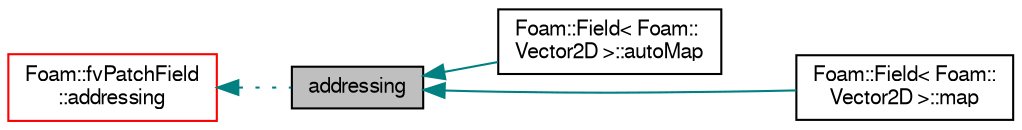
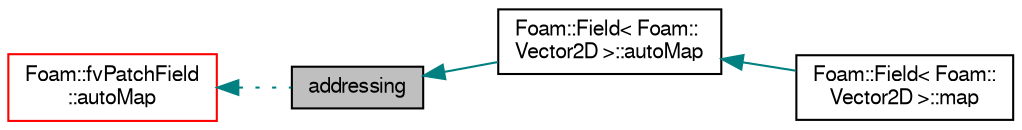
  digraph {
    rankdir=LR
    node [color=black fontname=FreeSans fontsize=10 shape=record]
    edge [color=teal dir=back fontname=FreeSans fontsize=10 labelfontname=FreeSans labelfontsize=10 style=solid]
    n1 [fillcolor=grey75 fontcolor=black height=0.2 label=addressing style=filled width=0.4]
    n2 [height=0.2 label="Foam::Field\< Foam::\lVector2D \>::autoMap" width=0.4]
    n3 [height=0.2 label="Foam::Field\< Foam::\lVector2D \>::map" width=0.4]
-   n4 [color=red height=0.2 label="Foam::fvPatchField\l::addressing" width=0.4]
+   n4 [color=red height=0.2 label="Foam::fvPatchField\l::autoMap" width=0.4]
    n1 -> n2
-   n1 -> n3
+   n2 -> n3
    n4 -> n1 [style=dotted]
  }
